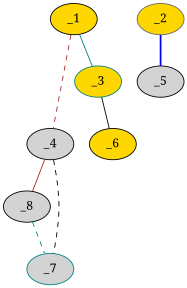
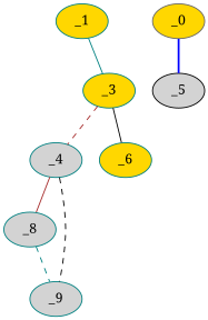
  graph {
    fontname="Noto Serif"
    node [charge=0 chem=1 color=teal fillcolor=gold fontname="Noto Serif" style=filled symbol="C  " x=4.366 y=0.5]
    edge [color=teal fontname="Noto Serif" style=solid valence=1]
-   _1 [color=black x=3.866]
+   _1 [x=3.866]
    _3 [x=2.866]
-   _4 [color=black fillcolor=lightgrey y=-0.366]
-   _2 [chem=4 color=gray40 symbol="N  " y=1.366]
+   _4 [fillcolor=lightgrey y=-0.366]
+   _2 [chem=4 color=gray40 symbol="N  " y=1.366 label=_0]
    _5 [chem=2 color=black fillcolor=lightgrey symbol="O  " x=5.366 y=1.366]
-   _6 [color=black x=2 y=0]
-   _8 [color=black fillcolor=lightgrey y=-1.366]
-   _9 [fillcolor=lightgrey x=5.2321 y=-0.866 label=_7]
+   _6 [x=2 y=0]
+   _8 [fillcolor=lightgrey y=-1.366]
+   _9 [fillcolor=lightgrey x=5.2321 y=-0.866]
    _1 -- _3
-   _1 -- _4 [color=brown style=dashed]
+   _3 -- _4 [color=brown style=dashed]
    _3 -- _6 [color=black]
    _4 -- _8 [color=brown]
    _4 -- _9 [color=black style=dashed]
    _2 -- _5 [color=blue style=bold]
    _8 -- _9 [style=dashed]
  }
